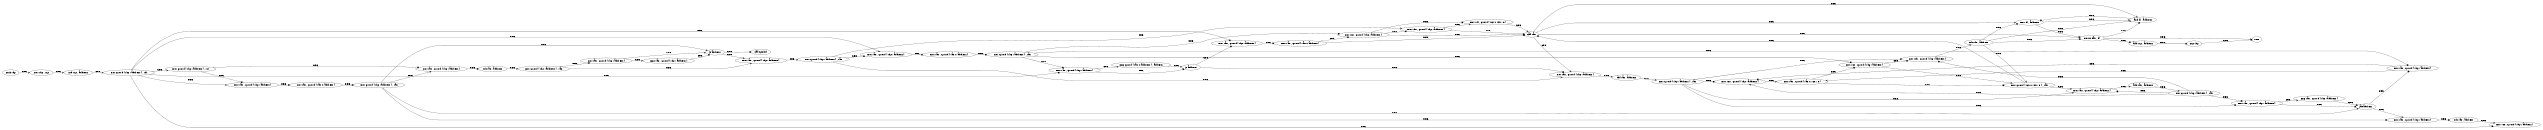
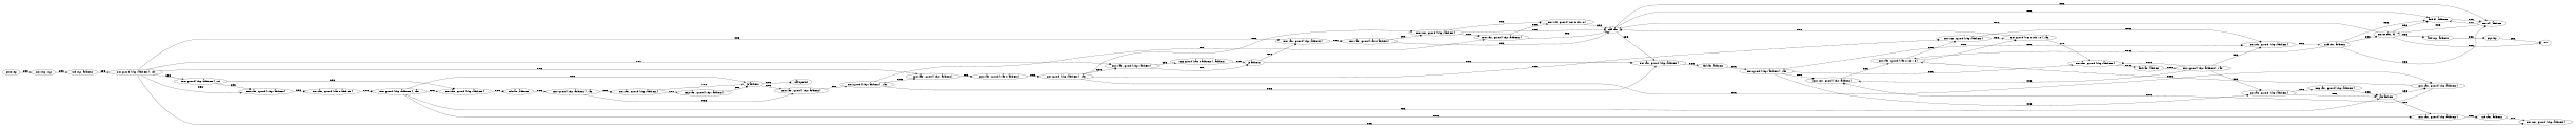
  digraph {
    rankdir=LR
    edge [arrowhead=box]
    n1 [label="push rbp"]
    n2 [label="mov rbp , rsp"]
    n3 [label="sub rsp , address"]
    n4 [label="mov qword [ rbp - address ] , rdi"]
    n5 [label="mov qword [ rbp - address ] , rsi"]
    n6 [label="mov rax , qword [ rbp - address ]"]
    n7 [label="mov rax , qword [ rbp - address ]"]
    n8 [label="mov rax , qword [ rbp - address ]"]
    n9 [label="mov rax , qword [ rbp - address ]"]
    n10 [label="mov rcx , qword [ rbp - address ]"]
    n11 [label="mov rax , qword [ rbp - address ]"]
    n12 [label="mov rax , qword [ rax + address ]"]
    n13 [label="mov rax , qword [ rax + address ]"]
    n14 [label="cmp qword [ rax + address ] , address"]
    n15 [label="je address"]
    n16 [label="mov rax , qword [ rax + address ]"]
    n17 [label="sub rax , address"]
    n18 [label="mov qword [ rbp - address ] , rax"]
    n19 [label="jb address"]
    n20 [label="mov rax , qword [ rbp - address ]"]
    n21 [label="jae address"]
    n22 [label="mov rax , qword [ rbp - address ]"]
    n23 [label="call symbol"]
    n24 [label="sub rax , address"]
    n25 [label="mov rax , qword [ rbp - address ]"]
    n26 [label="mov qword [ rbp - address ] , rax"]
    n27 [label="mov rax , qword [ rbp - address ]"]
    n28 [label="cmp rax , qword [ rbp - address ]"]
    n29 [label="mov qword [ rbp - address ] , rax"]
    n30 [label="mov rax , qword [ rbp - address ]"]
    n31 [label="mov rdx , qword [ rbp - address ]"]
    n32 [label="add rax , address"]
    n33 [label="call rax"]
    n34 [label="mov rdi , qword [ rcx + rdx * 8 ]"]
    n35 [label="mov qword [ rbp - address ] , rax"]
    n36 [label="mov rcx , qword [ rbp - address ]"]
    n37 [label="mov rcx , qword [ rbp - address ]"]
    n38 [label="mov rcx , qword [ rbp - address ]"]
    n39 [label="mov rax , qword [ rax + rcx * 8 ]"]
    n40 [label="mov rdx , qword [ rbp - address ]"]
    n41 [label="mov qword [ rcx + rdx * 8 ] , rax"]
    n42 [label="mov qword [ rbp - address ] , rax"]
    n43 [label="mov rax , qword [ rbp - address ]"]
    n44 [label="mov rax , qword [ rbp - address ]"]
    n45 [label="cmp rax , qword [ rbp - address ]"]
    n46 [label="sub rdx , address"]
    n47 [label="add rax , address"]
    n48 [label="mov dl , address"]
    n49 [label="and dl , address"]
    n50 [label="movzx eax , dl"]
    n51 [label="add rsp , address"]
    n52 [label=retn]
    n53 [label="pop rbp"]
    n54 [label="mov qword [ rbp - address ] , rax"]
    n1 -> n2 [arrowhead=vee label=CFG]
    n2 -> n3 [arrowhead=vee label=CFG]
    n3 -> n4 [arrowhead=vee label=CFG]
    n4 -> n5 [arrowhead=vee label=CFG]
    n4 -> n6 [arrowhead=vee label=DFG]
    n4 -> n7 [arrowhead=vee label=DFG]
    n4 -> n8 [label=DFG]
    n4 -> n9 [label=DFG]
    n4 -> n10 [label=DFG]
    n5 -> n6 [label=CFG]
    n5 -> n11 [label=DFG]
    n6 -> n12 [label=DFG]
    n7 -> n13 [label=DFG]
    n8 -> n14 [arrowhead=vee label=CFG]
    n8 -> n15 [label=DFG]
    n9 -> n16 [label=DFG]
    n11 -> n17 [label=DFG]
    n12 -> n18 [label=DFG]
    n13 -> n35 [label=DFG]
    n14 -> n15 [arrowhead=vee label=CFG]
    n15 -> n9 [label=CFG]
    n15 -> n30 [label=CFG]
    n16 -> n33 [label=DFG]
    n16 -> n36 [label=CFG]
    n17 -> n26 [arrowhead=vee label=DFG]
    n18 -> n11 [arrowhead=vee label=CFG]
    n18 -> n19 [arrowhead=vee label=DFG]
    n18 -> n20 [label=DFG]
    n18 -> n21 [arrowhead=vee label=DFG]
    n19 -> n22 [arrowhead=vee label=CFG]
    n19 -> n23 [label=CFG]
    n20 -> n24 [label=DFG]
    n21 -> n20 [arrowhead=vee label=CFG]
    n21 -> n25 [label=CFG]
    n22 -> n29 [arrowhead=vee label=DFG]
    n24 -> n10 [arrowhead=vee label=CFG]
    n25 -> n38 [label=CFG]
    n25 -> n39 [arrowhead=vee label=DFG]
    n26 -> n22 [arrowhead=vee label=DFG]
    n26 -> n27 [label=DFG]
    n27 -> n19 [arrowhead=vee label=DFG]
    n27 -> n28 [arrowhead=vee label=CFG]
    n28 -> n19 [label=CFG]
    n29 -> n7 [label=CFG]
    n29 -> n30 [arrowhead=vee label=DFG]
    n29 -> n31 [arrowhead=vee label=DFG]
    n30 -> n32 [arrowhead=vee label=DFG]
    n31 -> n33 [arrowhead=vee label=DFG]
    n31 -> n34 [arrowhead=vee label=DFG]
    n32 -> n42 [arrowhead=vee label=DFG]
    n33 -> n30 [arrowhead=vee label=CFG]
    n33 -> n48 [arrowhead=vee label=DFG]
    n33 -> n49 [arrowhead=vee label=DFG]
-   n33 -> n50 [arrowhead=vee label=DFG]
+   n50 -> n33 [arrowhead=vee label=DFG]
    n34 -> n33 [arrowhead=vee label=DFG]
    n35 -> n8 [label=CFG]
    n35 -> n25 [label=DFG]
    n35 -> n36 [label=DFG]
    n35 -> n37 [label=DFG]
    n36 -> n31 [label=CFG]
    n36 -> n33 [label=DFG]
    n36 -> n34 [label=DFG]
    n37 -> n40 [label=CFG]
    n37 -> n41 [arrowhead=vee label=DFG]
    n38 -> n39 [arrowhead=vee label=DFG]
    n39 -> n37 [label=CFG]
    n39 -> n41 [label=DFG]
    n40 -> n46 [arrowhead=vee label=DFG]
    n41 -> n33 [label=DFG]
    n41 -> n44 [arrowhead=vee label=CFG]
    n42 -> n38 [label=DFG]
    n42 -> n40 [label=DFG]
    n42 -> n43 [label=DFG]
    n42 -> n44 [arrowhead=vee label=DFG]
    n43 -> n21 [label=DFG]
    n43 -> n45 [arrowhead=vee label=CFG]
    n44 -> n47 [arrowhead=vee label=DFG]
    n45 -> n21 [label=CFG]
-   n46 -> n41 [arrowhead=vee label=DFG]
+   n46 -> n39 [arrowhead=vee label=DFG]
    n46 -> n48 [label=DFG]
    n46 -> n49 [arrowhead=vee label=DFG]
    n46 -> n50 [label=DFG]
    n47 -> n54 [arrowhead=vee label=DFG]
    n48 -> n49 [arrowhead=vee label=DFG]
    n48 -> n50 [arrowhead=vee label=DFG]
    n49 -> n48 [label=DFG]
    n50 -> n49 [label=DFG]
    n50 -> n51 [label=DFG]
    n50 -> n52 [arrowhead=vee label=DFG]
    n51 -> n53 [label=DFG]
    n53 -> n52 [label=CFG]
    n54 -> n38 [arrowhead=vee label=DFG]
    n54 -> n40 [label=DFG]
    n54 -> n43 [label=DFG]
    n54 -> n44 [label=DFG]
  }
